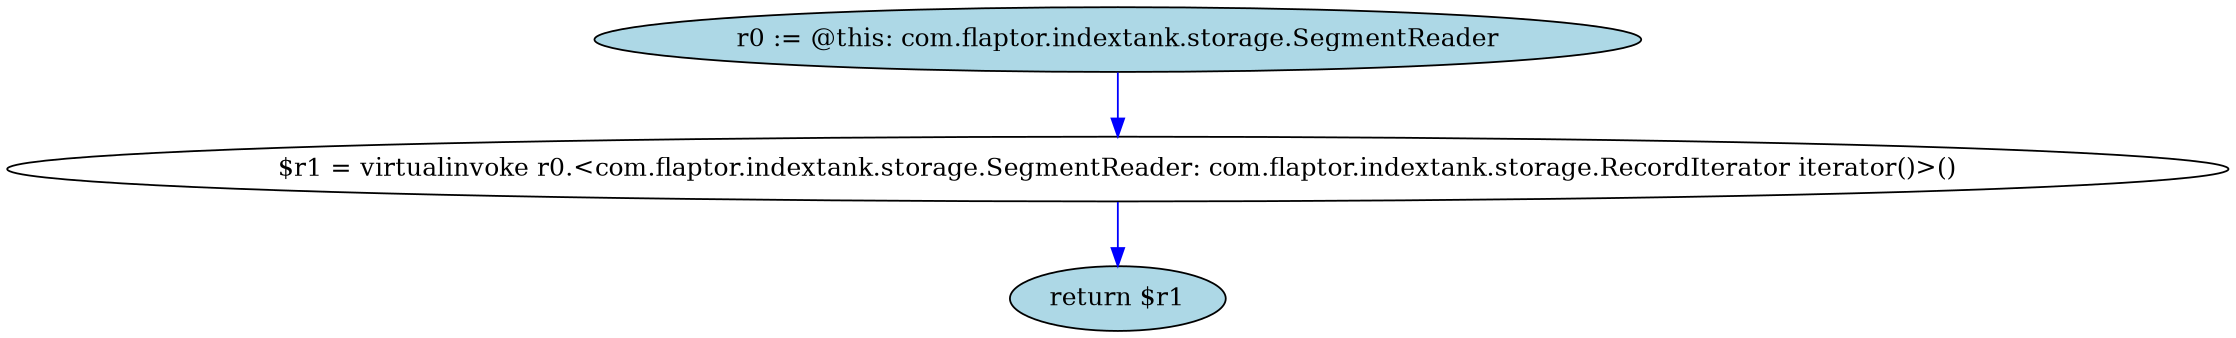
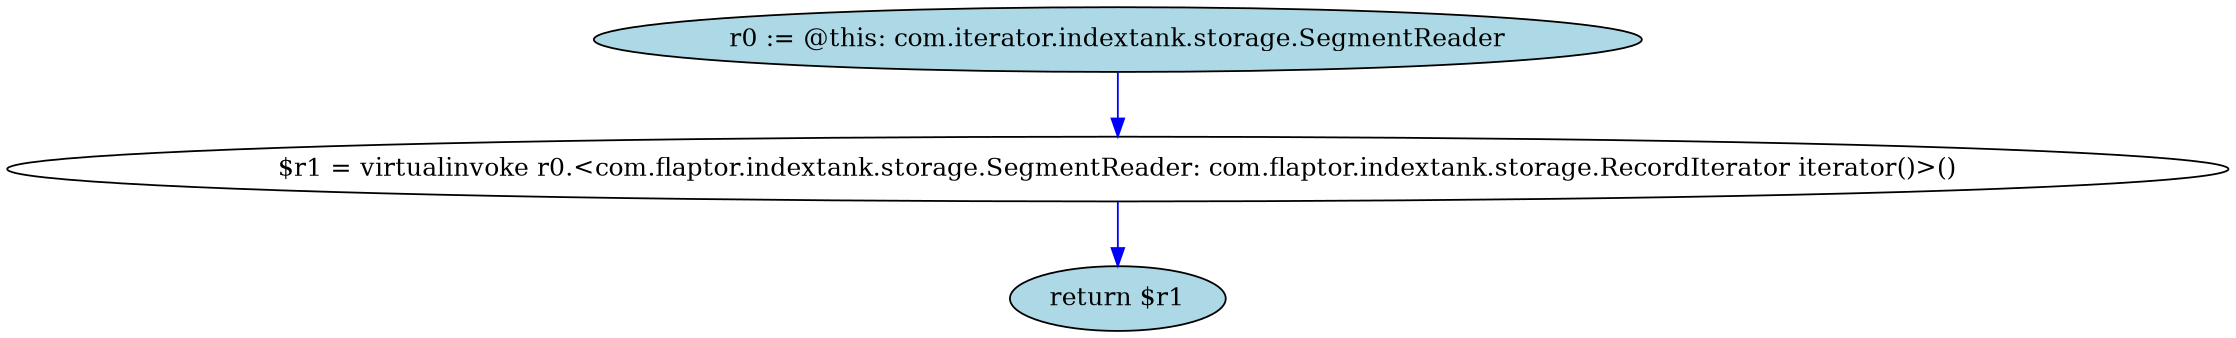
  digraph {
    node [style=filled fillcolor=lightblue]
    edge [color=blue arrowhead=normal]
-   "r0 := @this: com.flaptor.indextank.storage.SegmentReader"
+   "r0 := @this: com.flaptor.indextank.storage.SegmentReader" [label="r0 := @this: com.iterator.indextank.storage.SegmentReader"]
    "$r1 = virtualinvoke r0.<com.flaptor.indextank.storage.SegmentReader: com.flaptor.indextank.storage.RecordIterator iterator()>()" [fillcolor=white]
    "return $r1"
    "r0 := @this: com.flaptor.indextank.storage.SegmentReader" -> "$r1 = virtualinvoke r0.<com.flaptor.indextank.storage.SegmentReader: com.flaptor.indextank.storage.RecordIterator iterator()>()"
    "$r1 = virtualinvoke r0.<com.flaptor.indextank.storage.SegmentReader: com.flaptor.indextank.storage.RecordIterator iterator()>()" -> "return $r1"
  }
